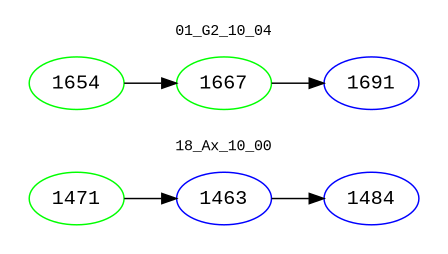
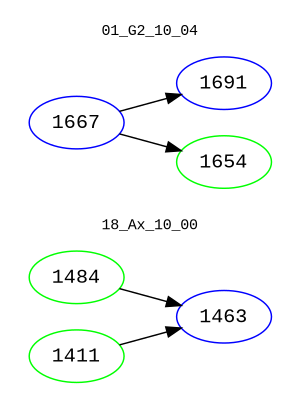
  digraph {
    fontname="Liberation Mono"
    rankdir=LR
    node [color=blue fontname="Liberation Mono"]
    edge [color=black fontname="Liberation Mono"]
    n1 [label=1463]
-   n2 [label=1484]
-   n3 [color=green label=1471]
-   n4 [color=green label=1667]
+   n2 [color=green label=1484]
+   n3 [color=green label=1411]
+   n4 [label=1667]
    n5 [color=green label=1654]
    n6 [label=1691]
    subgraph cluster_1 {
      color=white
      fontsize=10
      label="18_Ax_10_00"
      n1
      n2
      n3
    }
    subgraph cluster_2 {
      color=white
      fontsize=10
      label="01_G2_10_04"
      n4
      n5
      n6
    }
-   n1 -> n2
+   n2 -> n1
    n3 -> n1
-   n5 -> n4
+   n4 -> n5
    n4 -> n6
  }
